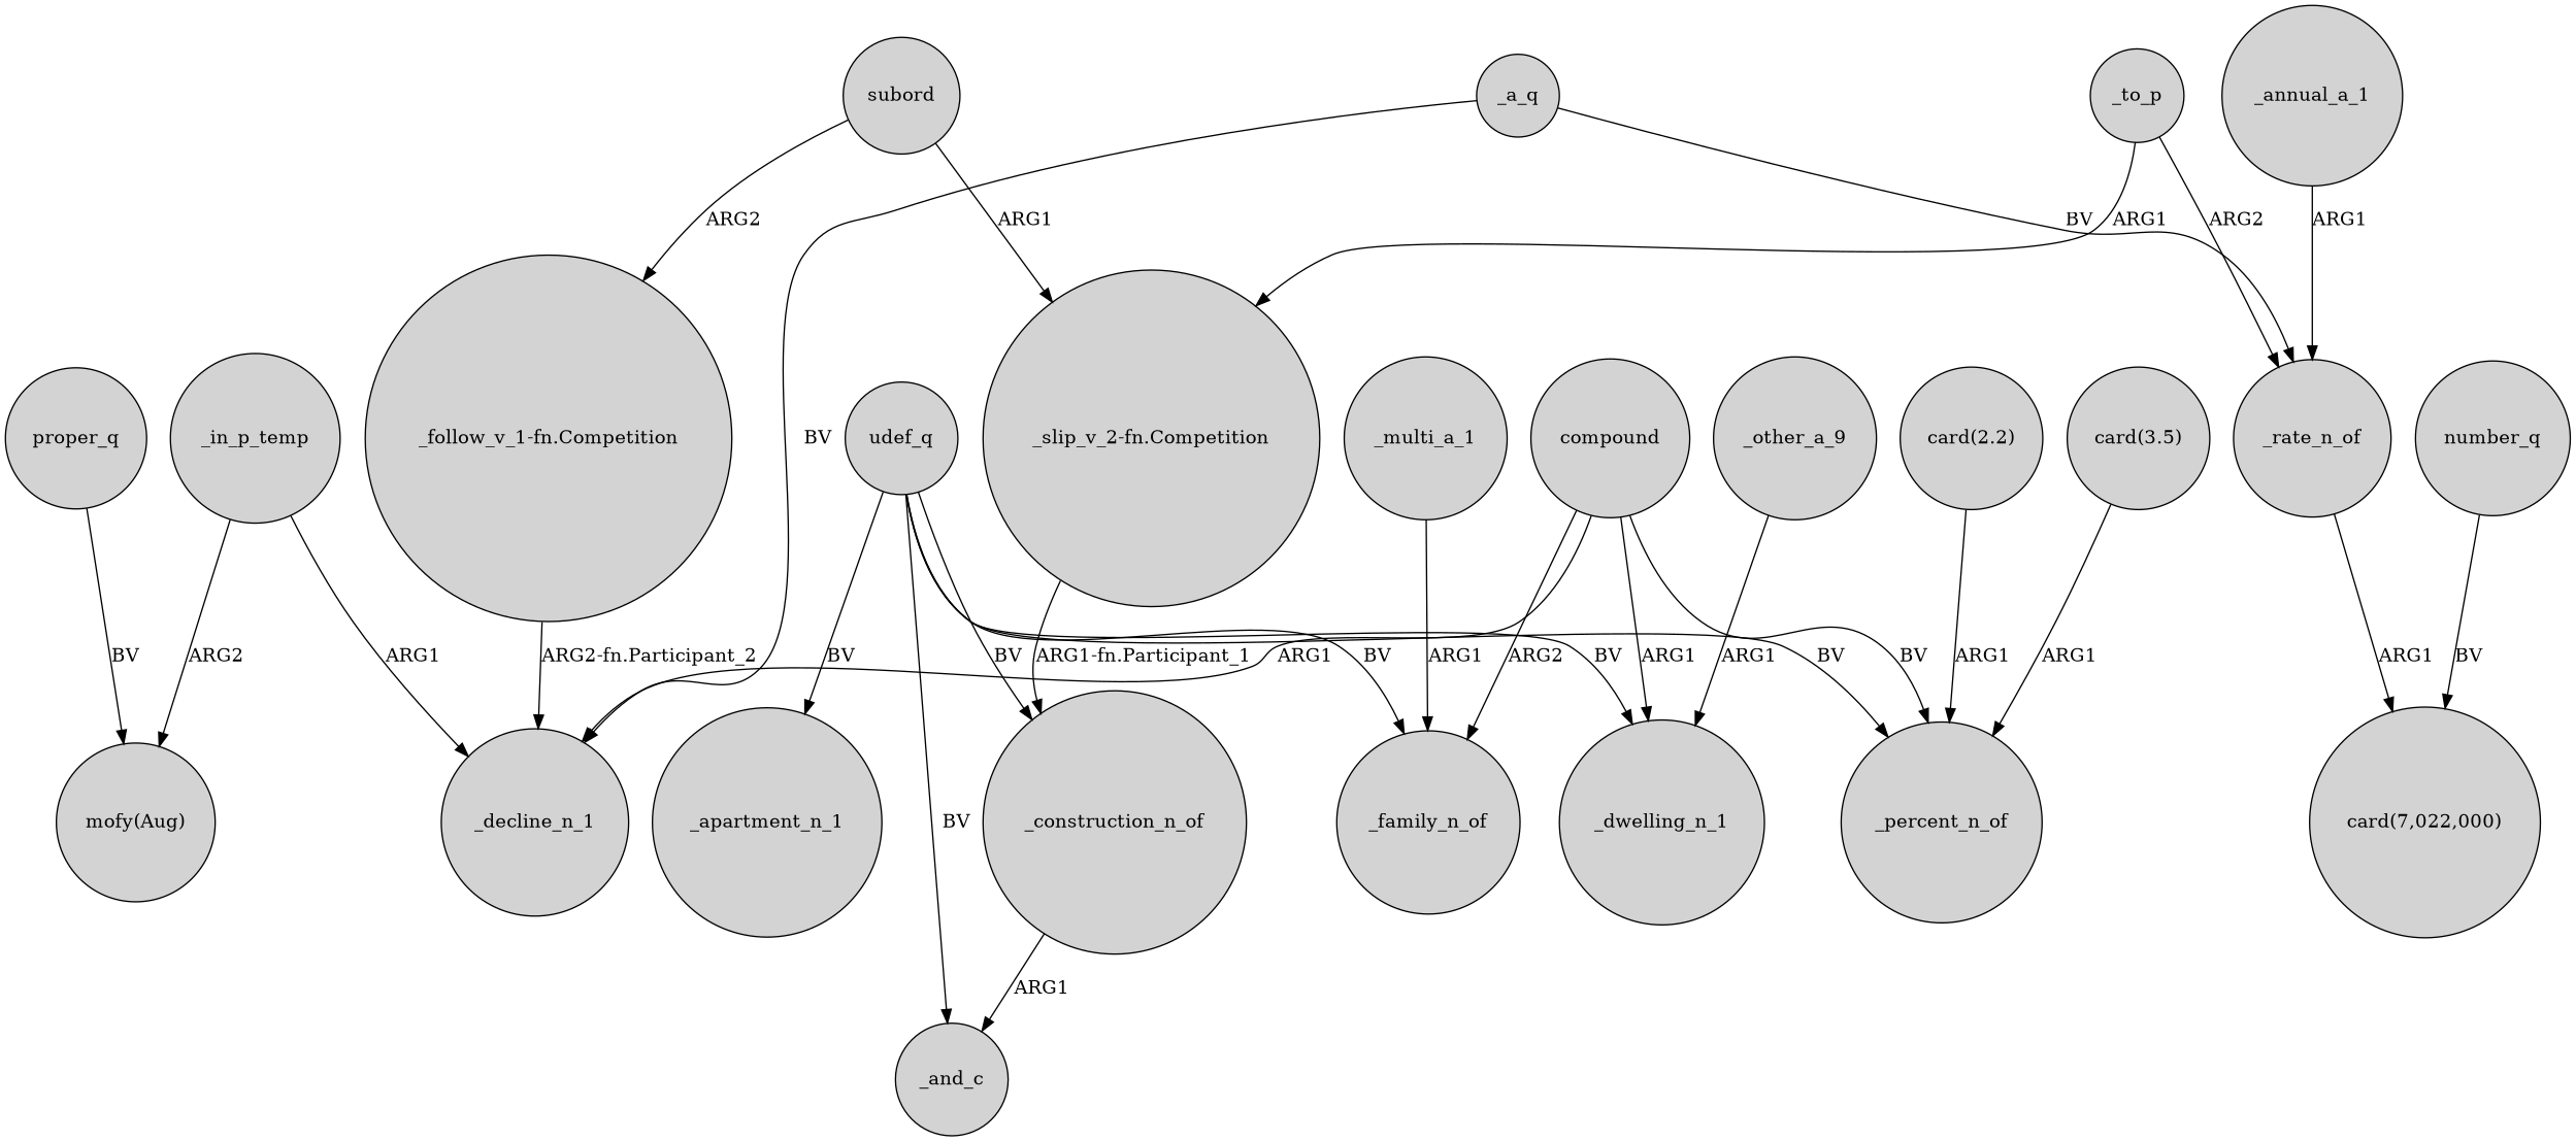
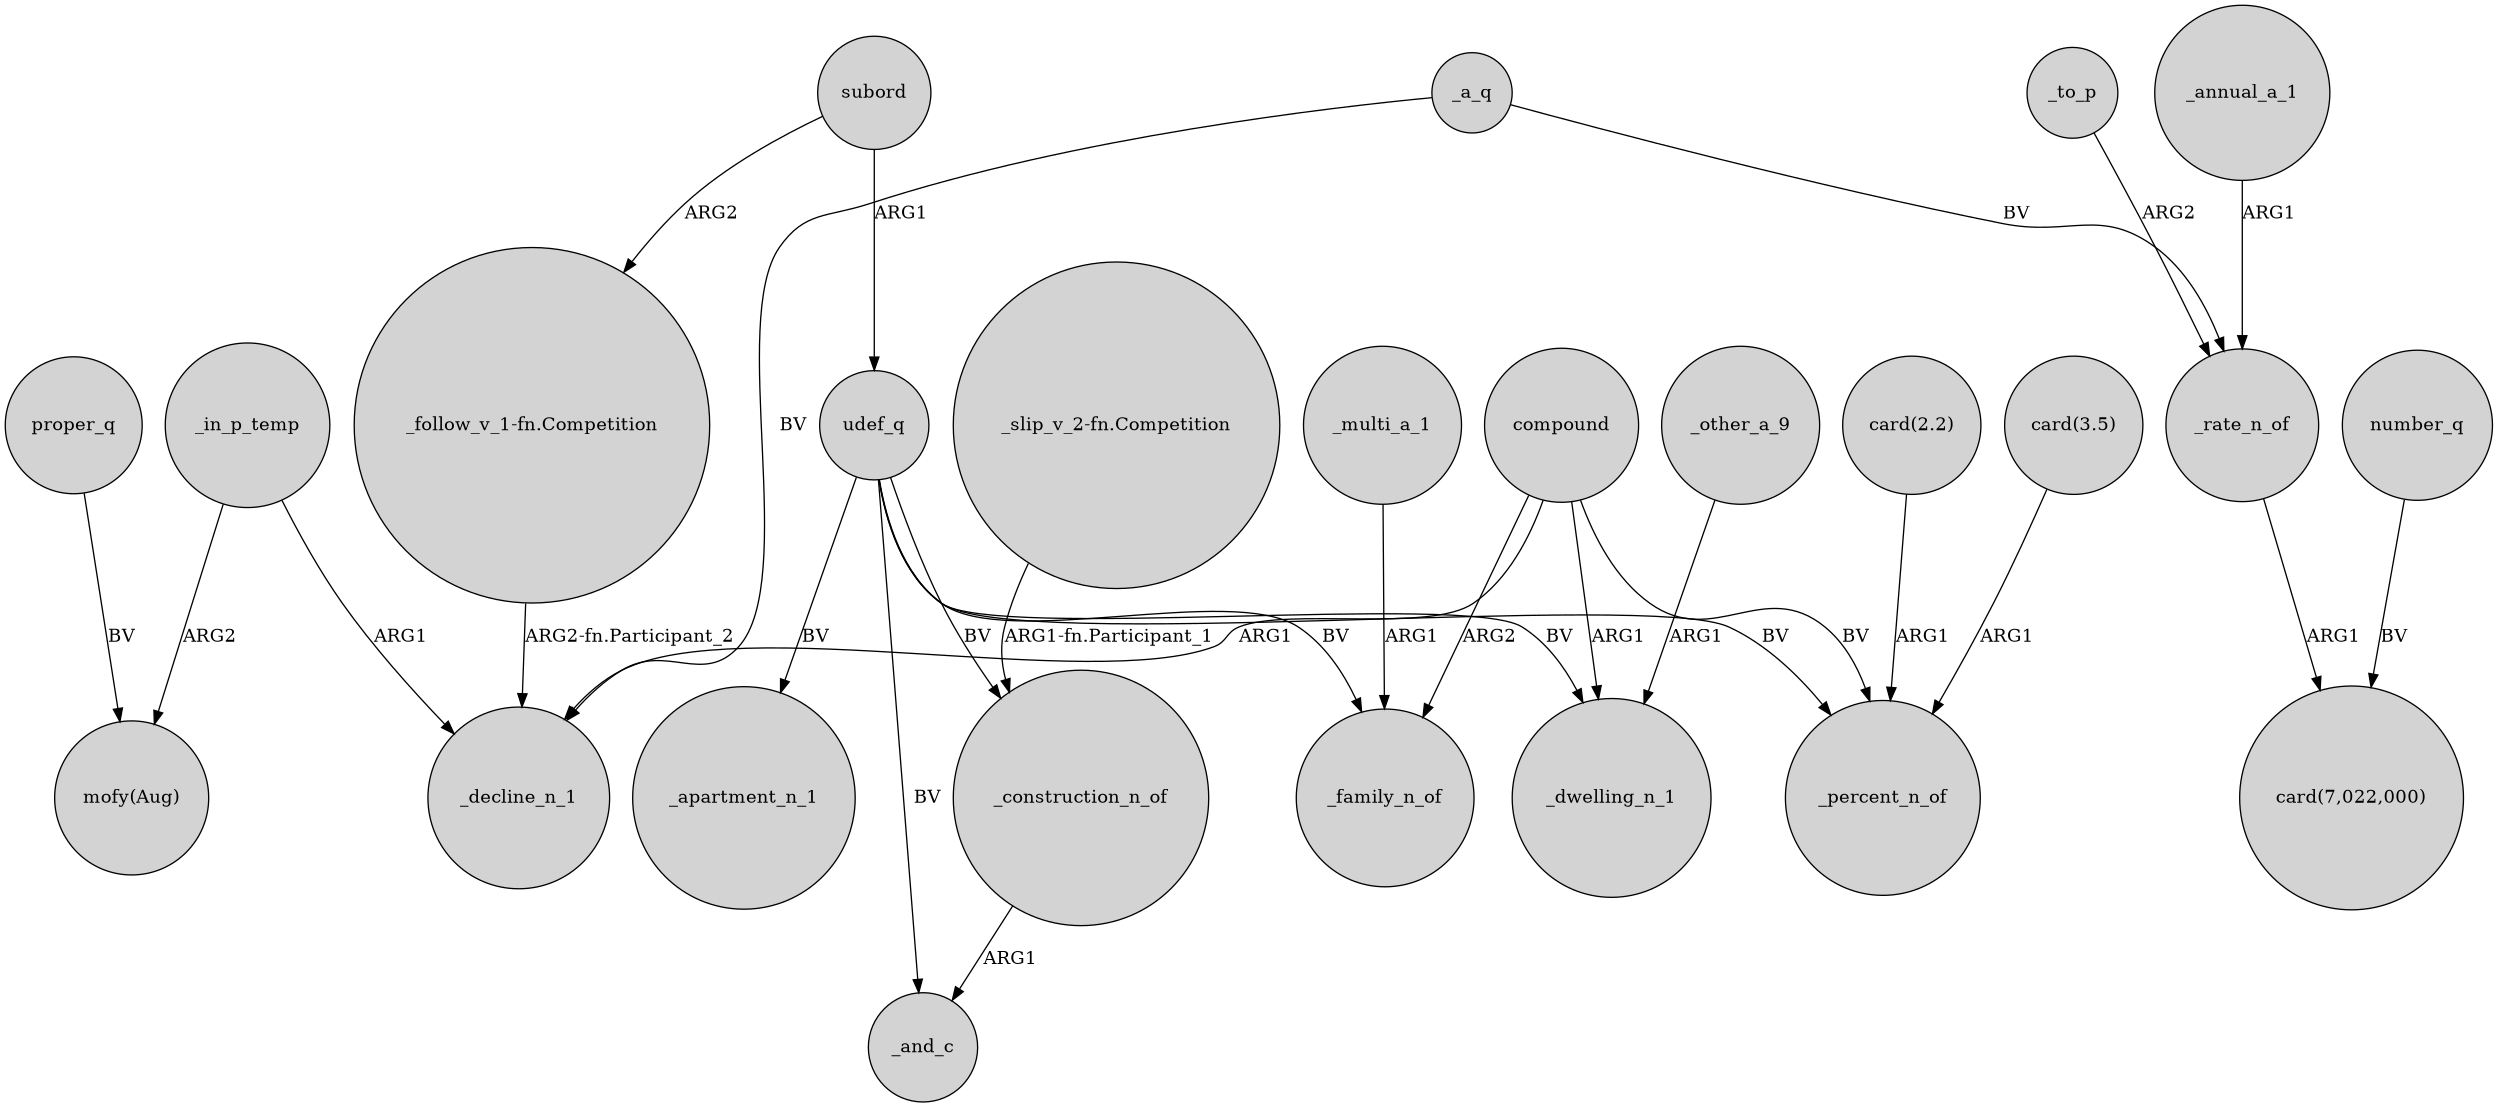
  digraph {
    node [shape=circle style=filled]
    _in_p_temp
    "mofy(Aug)"
    _decline_n_1
    _to_p
    _rate_n_of
    "_slip_v_2-fn.Competition"
    n7 [label="card(7,022,000)"]
    _construction_n_of
    _and_c
    subord
    "_follow_v_1-fn.Competition"
    udef_q
    _percent_n_of
    _family_n_of
    _dwelling_n_1
    _apartment_n_1
    proper_q
    n18 [label=_other_a_9]
    _a_q
    compound
    _annual_a_1
    "card(2.2)"
    "card(3.5)"
    number_q
    _multi_a_1
    _in_p_temp -> "mofy(Aug)" [label=ARG2]
    _in_p_temp -> _decline_n_1 [label=ARG1]
    _to_p -> _rate_n_of [label=ARG2]
-   _to_p -> "_slip_v_2-fn.Competition" [label=ARG1]
    _rate_n_of -> n7 [label=ARG1]
    "_slip_v_2-fn.Competition" -> _construction_n_of [label="ARG1-fn.Participant_1"]
    _construction_n_of -> _and_c [label=ARG1]
-   subord -> "_slip_v_2-fn.Competition" [label=ARG1]
+   subord -> udef_q [label=ARG1]
    subord -> "_follow_v_1-fn.Competition" [label=ARG2]
    "_follow_v_1-fn.Competition" -> _decline_n_1 [label="ARG2-fn.Participant_2"]
    udef_q -> _construction_n_of [label=BV]
    udef_q -> _and_c [label=BV]
    udef_q -> _percent_n_of [label=BV]
    udef_q -> _family_n_of [label=BV]
    udef_q -> _dwelling_n_1 [label=BV]
    udef_q -> _apartment_n_1 [label=BV]
    proper_q -> "mofy(Aug)" [label=BV]
    n18 -> _dwelling_n_1 [label=ARG1]
    _a_q -> _decline_n_1 [label=BV]
    _a_q -> _rate_n_of [label=BV]
    compound -> _decline_n_1 [label=ARG1]
    compound -> _percent_n_of [label=BV]
    compound -> _family_n_of [label=ARG2]
    compound -> _dwelling_n_1 [label=ARG1]
    _annual_a_1 -> _rate_n_of [label=ARG1]
    "card(2.2)" -> _percent_n_of [label=ARG1]
    "card(3.5)" -> _percent_n_of [label=ARG1]
    number_q -> n7 [label=BV]
    _multi_a_1 -> _family_n_of [label=ARG1]
  }
